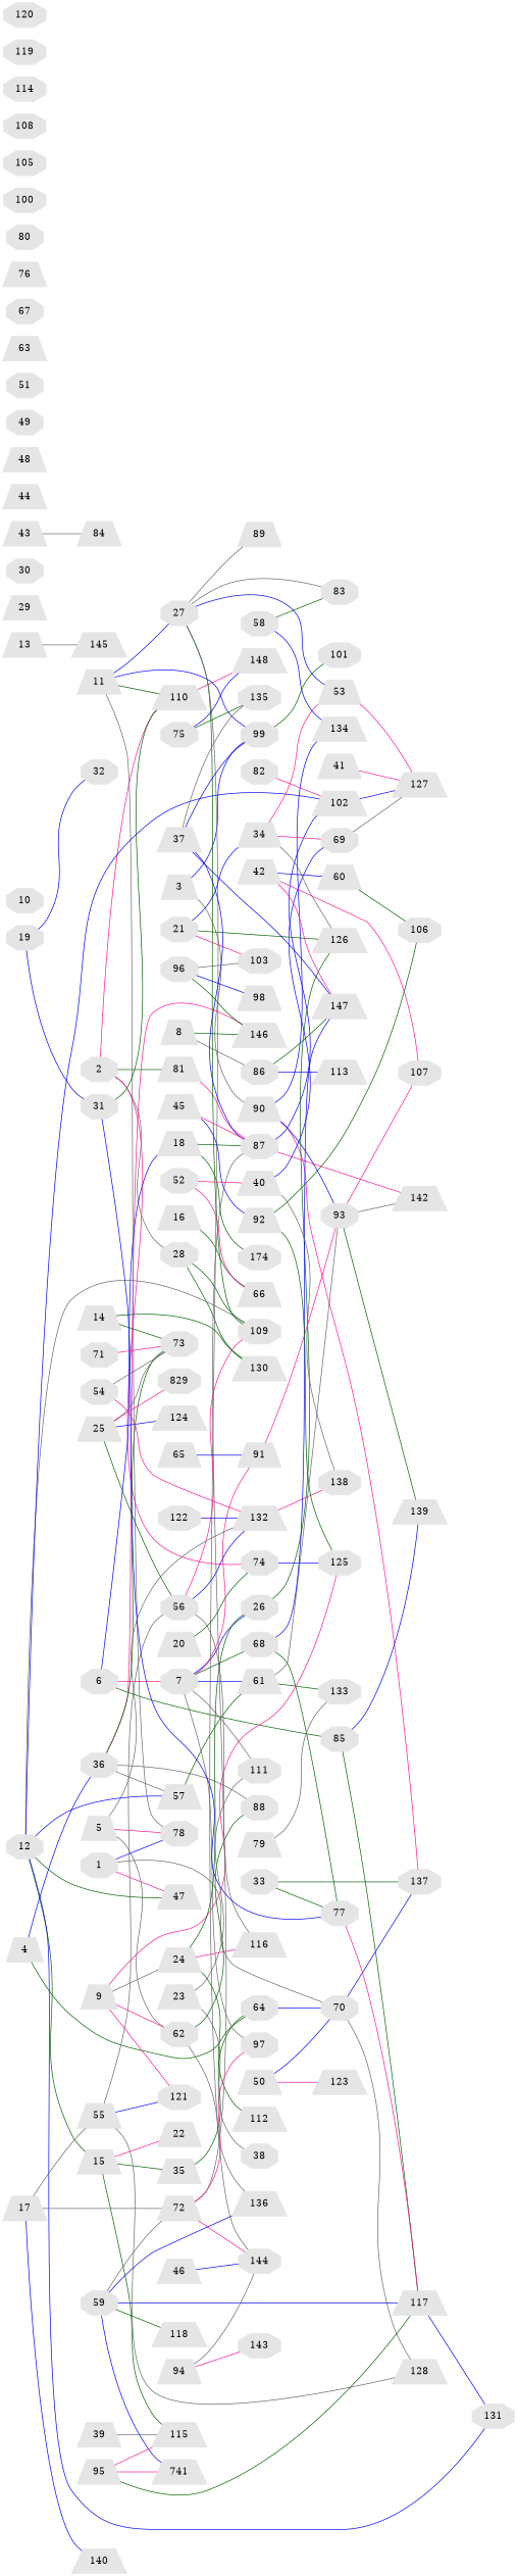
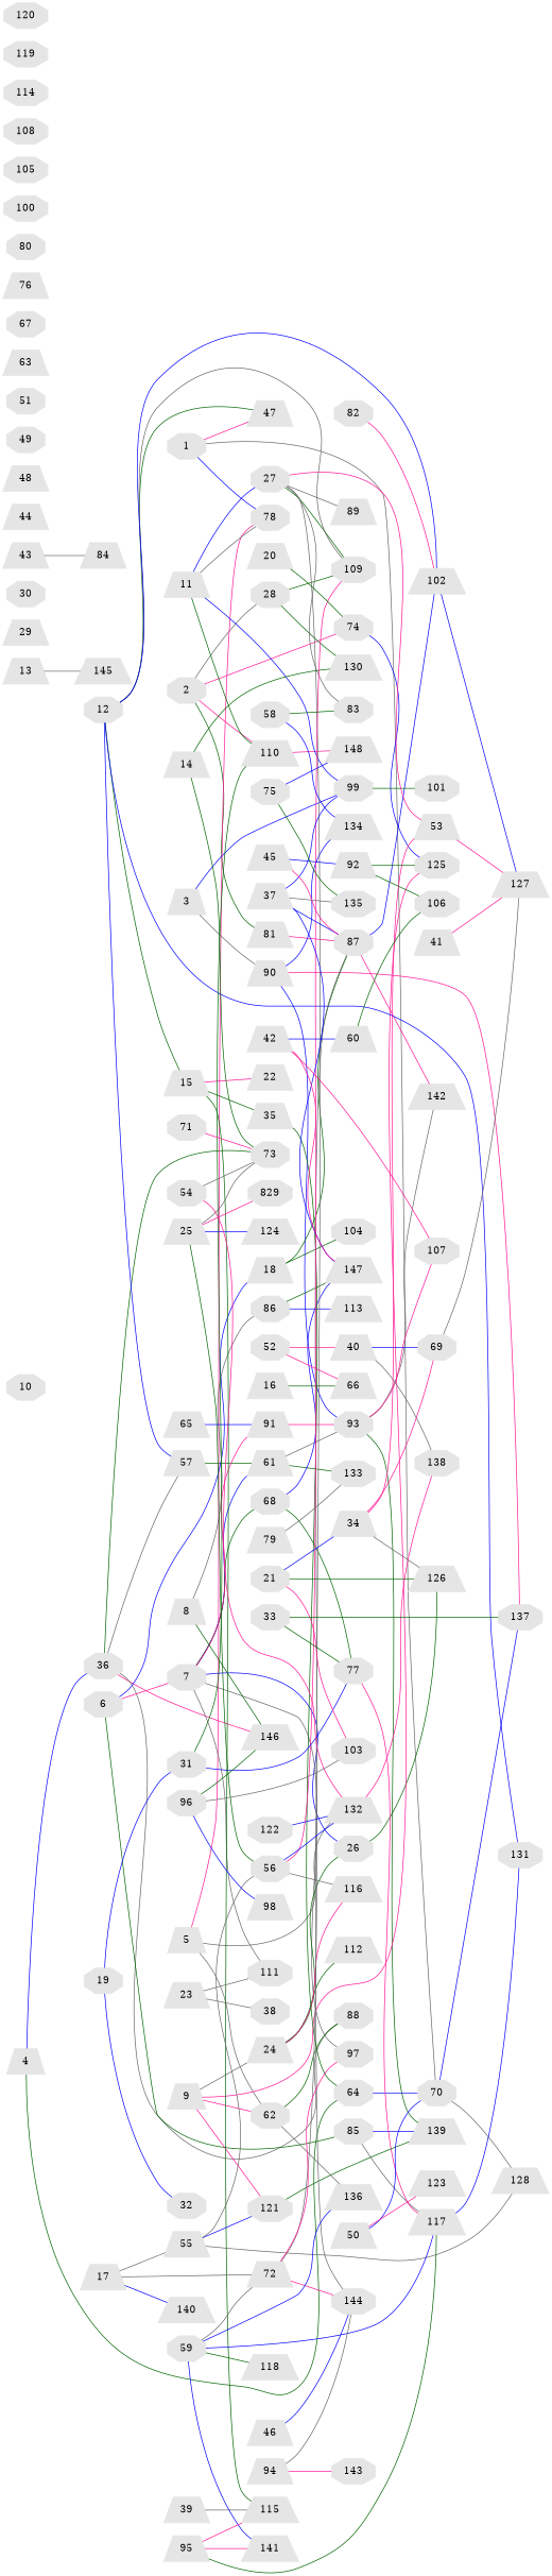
  graph {
    rankdir=LR
    node [color=gray90 shape=trapezium style=filled]
    edge [color=blue]
    1 [shape=octagon]
    47
    70 [shape=octagon]
    78 [shape=octagon]
    137 [shape=octagon]
    128
    2 [shape=octagon]
    28 [shape=octagon]
    74 [shape=octagon]
    81
    110
    109 [shape=octagon]
    130
    125 [shape=octagon]
    87 [shape=octagon]
    148
    3
    90
    99 [shape=octagon]
    134
    93 [shape=octagon]
    101 [shape=octagon]
    36 [shape=octagon]
    4
    64 [shape=octagon]
    146
    57
    73 [shape=octagon]
    88 [shape=octagon]
    5
    62 [shape=octagon]
    132
    136
    138 [shape=octagon]
    6 [shape=octagon]
    7 [shape=octagon]
    18
    85 [shape=octagon]
    26 [shape=octagon]
    61
    68 [shape=octagon]
    91
    97 [shape=octagon]
    111 [shape=octagon]
-   104 [shape=octagon label=174]
+   104 [shape=octagon]
    117
    139
    126
    133 [shape=octagon]
    77 [shape=octagon]
    147
    86 [shape=octagon]
    8
    113
    9
    24
    121 [shape=octagon]
    112
    116
    10 [shape=octagon]
    11
    27 [shape=octagon]
    53
    83 [shape=octagon]
    89
    144 [shape=octagon]
    12 [shape=octagon]
    15
    102
    131 [shape=octagon]
    22
    35
    115
    127
    13
    145
    14
    16
    66
    69 [shape=octagon]
    40
    17
    55
    72
    140
    56 [shape=octagon]
    142
    19 [shape=octagon]
    31 [shape=octagon]
    32 [shape=octagon]
    20
    21 [shape=octagon]
    34
    103 [shape=octagon]
    23
    38 [shape=octagon]
    25
    124
    n99 [label=829 shape=octagon]
    29
    30 [shape=octagon]
    33 [shape=octagon]
    37
    135 [shape=octagon]
    39
    41
    42
    60
    107 [shape=octagon]
    106 [shape=octagon]
    43
    84
    44
    45
    92
    46
    48
    49 [shape=octagon]
    50
    123
    51 [shape=octagon]
    52 [shape=octagon]
    54 [shape=octagon]
    58 [shape=octagon]
    59 [shape=octagon]
    118
-   141 [label=741]
+   141
    63
    65
    67 [shape=octagon]
    71 [shape=octagon]
    75 [shape=octagon]
    76
    79
    80 [shape=octagon]
    82 [shape=octagon]
    94
    143 [shape=octagon]
    95
    96 [shape=octagon]
    98
    100 [shape=octagon]
    105 [shape=octagon]
    108 [shape=octagon]
    114 [shape=octagon]
    119 [shape=octagon]
    120 [shape=octagon]
    122 [shape=octagon]
    1 -- 47 [color=deeppink]
    1 -- 70 [color=gray40]
    1 -- 78
    70 -- 137
    70 -- 128 [color=gray40]
    2 -- 28 [color=gray40]
    2 -- 74 [color=deeppink]
    2 -- 81 [color=darkgreen]
    2 -- 110 [color=deeppink]
    28 -- 109 [color=darkgreen]
    28 -- 130 [color=darkgreen]
    74 -- 125
    81 -- 87 [color=deeppink]
    110 -- 148 [color=deeppink]
    87 -- 102
    87 -- 142 [color=deeppink]
    3 -- 90 [color=gray40]
    3 -- 99
    90 -- 137 [color=deeppink]
    90 -- 134
    90 -- 93
    99 -- 101 [color=darkgreen]
    93 -- 139 [color=darkgreen]
    93 -- 142 [color=gray40]
    93 -- 107 [color=deeppink]
    36 -- 146 [color=deeppink]
    36 -- 57 [color=gray40]
    36 -- 73 [color=darkgreen]
    36 -- 88 [color=gray40]
    4 -- 36
    4 -- 64 [color=darkgreen]
    64 -- 70
    57 -- 61 [color=darkgreen]
    5 -- 78 [color=deeppink]
    5 -- 62 [color=gray40]
    5 -- 132 [color=gray40]
    62 -- 88 [color=darkgreen]
    62 -- 136 [color=gray40]
    132 -- 138 [color=deeppink]
    6 -- 7 [color=deeppink]
    6 -- 18
    6 -- 85 [color=darkgreen]
    7 -- 26
    7 -- 61
    7 -- 68 [color=darkgreen]
    7 -- 91 [color=deeppink]
    7 -- 97 [color=gray40]
    7 -- 111 [color=gray40]
    18 -- 87 [color=darkgreen]
    18 -- 104 [color=darkgreen]
-   85 -- 117 [color=darkgreen]
+   85 -- 117 [color=gray40]
    85 -- 139
    26 -- 126 [color=darkgreen]
    61 -- 93 [color=gray40]
    61 -- 133 [color=darkgreen]
    68 -- 77 [color=darkgreen]
    68 -- 147
    91 -- 93 [color=deeppink]
    117 -- 131
    77 -- 117 [color=deeppink]
    86 -- 147 [color=darkgreen]
    86 -- 113
    8 -- 146 [color=darkgreen]
    8 -- 86 [color=gray40]
    9 -- 125 [color=deeppink]
    9 -- 62 [color=deeppink]
    9 -- 24 [color=gray40]
    9 -- 121 [color=deeppink]
    24 -- 26 [color=darkgreen]
    24 -- 112 [color=darkgreen]
    24 -- 116 [color=deeppink]
+   121 -- 139 [color=darkgreen]
    11 -- 78 [color=gray40]
    11 -- 110 [color=darkgreen]
    11 -- 99
    11 -- 27
    27 -- 109 [color=darkgreen]
-   27 -- 53
+   27 -- 53 [color=deeppink]
    27 -- 83 [color=gray40]
    27 -- 89 [color=gray40]
    27 -- 144 [color=gray40]
    53 -- 127 [color=deeppink]
    12 -- 47 [color=darkgreen]
    12 -- 109 [color=gray40]
    12 -- 57
    12 -- 15 [color=darkgreen]
    12 -- 102
    12 -- 131
    15 -- 22 [color=deeppink]
    15 -- 35 [color=darkgreen]
    15 -- 115 [color=darkgreen]
    102 -- 127
    35 -- 64 [color=darkgreen]
    13 -- 145 [color=gray40]
    14 -- 130 [color=darkgreen]
    14 -- 73 [color=darkgreen]
    16 -- 66 [color=darkgreen]
    69 -- 127 [color=gray40]
    40 -- 138 [color=gray40]
    40 -- 69
    17 -- 55 [color=gray40]
    17 -- 72 [color=gray40]
    17 -- 140
    55 -- 128 [color=gray40]
    55 -- 121
    55 -- 56 [color=gray40]
    72 -- 87 [color=gray40]
    72 -- 97 [color=deeppink]
    72 -- 144 [color=deeppink]
    56 -- 109 [color=deeppink]
    56 -- 132
    56 -- 116 [color=gray40]
    19 -- 31
    19 -- 32
    31 -- 110 [color=darkgreen]
    31 -- 77
    20 -- 74 [color=darkgreen]
    21 -- 126 [color=darkgreen]
    21 -- 34
    21 -- 103 [color=deeppink]
    34 -- 126 [color=gray40]
    34 -- 53 [color=deeppink]
    34 -- 69 [color=deeppink]
    23 -- 111 [color=gray40]
    23 -- 38 [color=gray40]
    25 -- 73 [color=gray40]
    25 -- 56 [color=darkgreen]
    25 -- 124
    25 -- n99 [color=deeppink]
    33 -- 137 [color=darkgreen]
    33 -- 77 [color=darkgreen]
    37 -- 87
    37 -- 99
    37 -- 147
    37 -- 135 [color=gray40]
    39 -- 115 [color=gray40]
    41 -- 127 [color=deeppink]
    42 -- 147 [color=deeppink]
    42 -- 60
    42 -- 107 [color=deeppink]
    60 -- 106 [color=darkgreen]
    43 -- 84 [color=gray40]
    45 -- 87 [color=deeppink]
    45 -- 92
    92 -- 125 [color=darkgreen]
    92 -- 106 [color=darkgreen]
    46 -- 144
    50 -- 70
    50 -- 123 [color=deeppink]
    52 -- 66 [color=deeppink]
    52 -- 40 [color=deeppink]
    54 -- 73 [color=gray40]
    54 -- 132 [color=deeppink]
    58 -- 134
    58 -- 83 [color=darkgreen]
    59 -- 136
    59 -- 117
    59 -- 72 [color=gray40]
    59 -- 118 [color=darkgreen]
    59 -- 141
    65 -- 91
    71 -- 73 [color=deeppink]
    75 -- 148
    75 -- 135 [color=darkgreen]
    79 -- 133 [color=gray40]
    82 -- 102 [color=deeppink]
    94 -- 144 [color=gray40]
    94 -- 143 [color=deeppink]
    95 -- 117 [color=darkgreen]
    95 -- 115 [color=deeppink]
    95 -- 141 [color=deeppink]
    96 -- 146 [color=darkgreen]
    96 -- 103 [color=gray40]
    96 -- 98
    122 -- 132
  }
